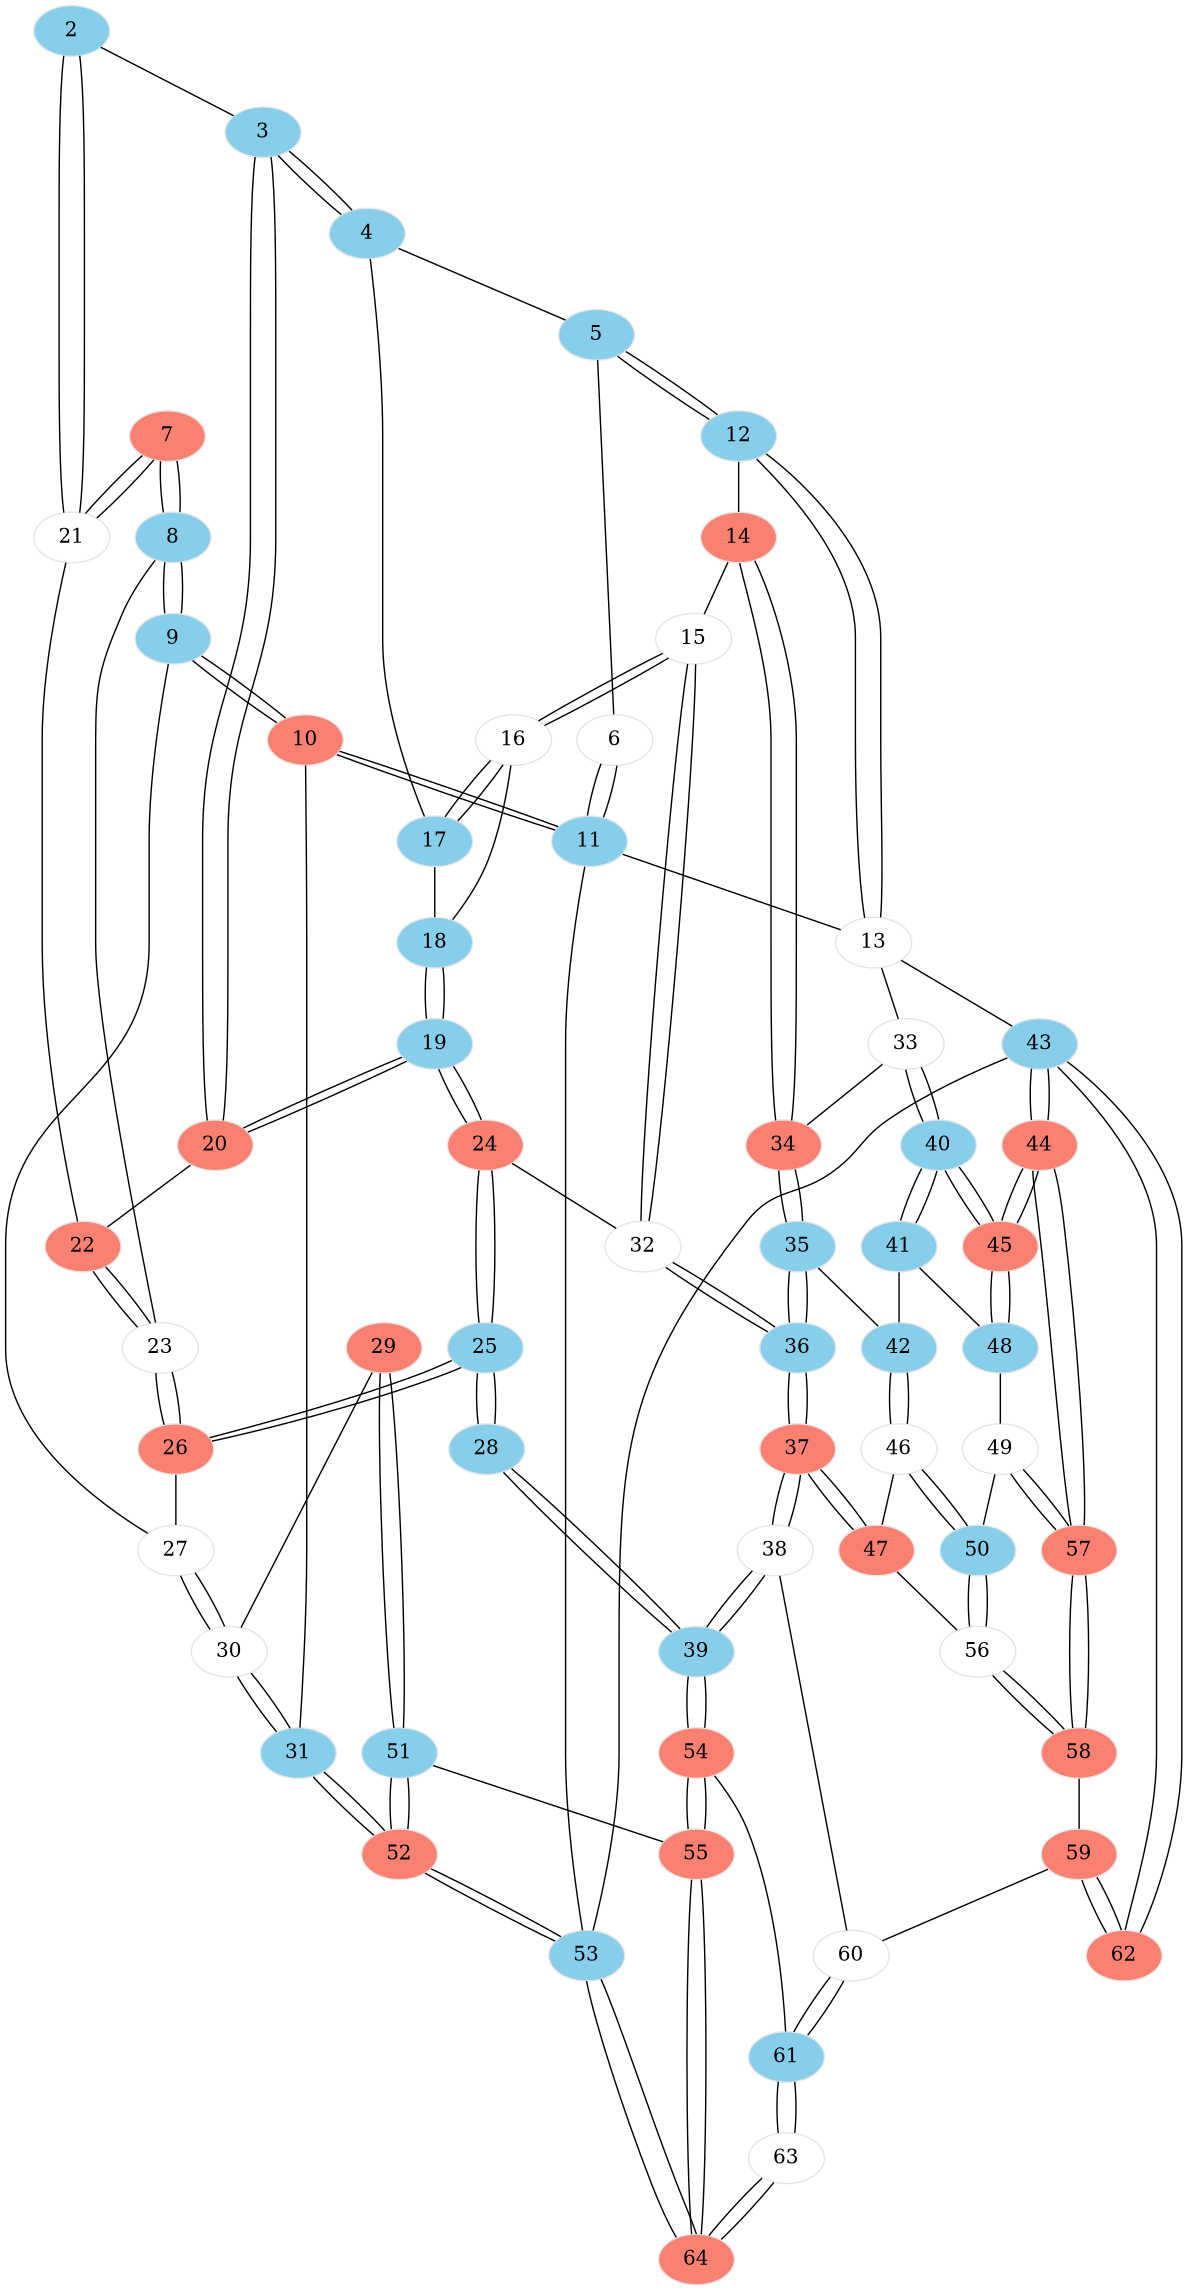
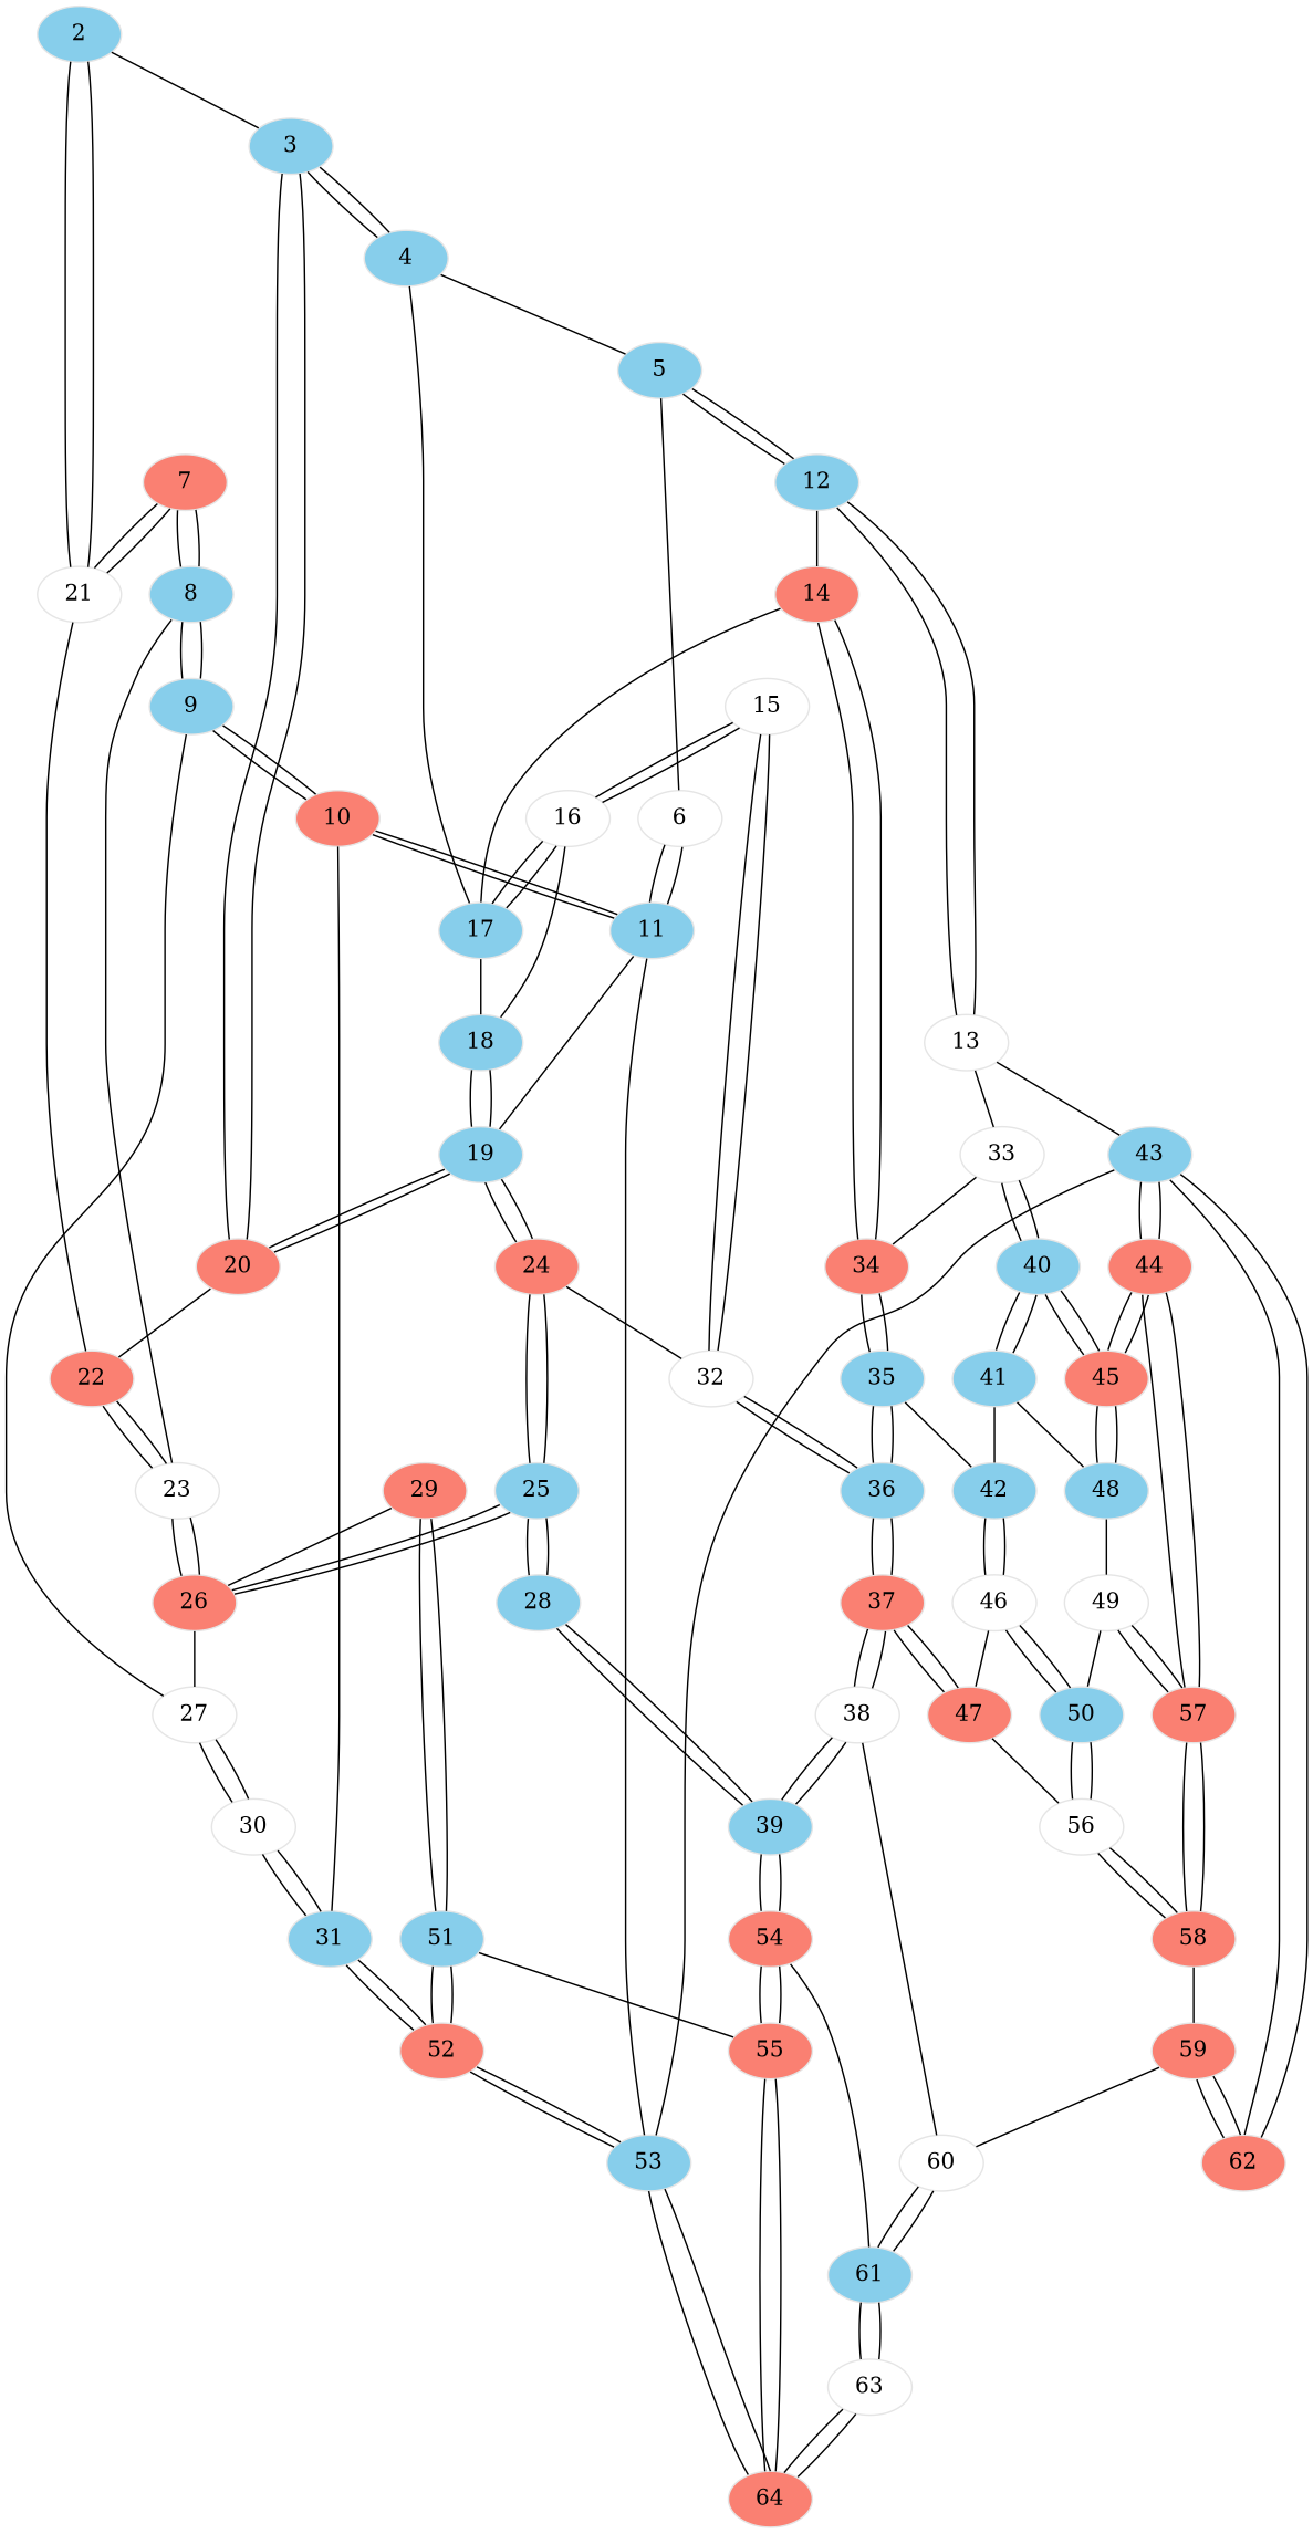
  graph {
    node [color=gray90 fillcolor=skyblue style=filled]
    2
    3
    21 [fillcolor=white]
    7 [fillcolor=salmon]
    8
    4
    20 [fillcolor=salmon]
    22 [fillcolor=salmon]
    5
    17
    6 [fillcolor=white]
    12
    18
    11
    13 [fillcolor=white]
    14 [fillcolor=salmon]
    53
    9
    23 [fillcolor=white]
    10 [fillcolor=salmon]
    27 [fillcolor=white]
    26 [fillcolor=salmon]
    31
    30 [fillcolor=white]
    52 [fillcolor=salmon]
    33 [fillcolor=white]
    43
    64 [fillcolor=salmon]
    15 [fillcolor=white]
    34 [fillcolor=salmon]
    40
    44 [fillcolor=salmon]
    62 [fillcolor=salmon]
    16 [fillcolor=white]
    32 [fillcolor=white]
    35
    36
    19
    24 [fillcolor=salmon]
    25
    28
    39
    29 [fillcolor=salmon]
    51
    54 [fillcolor=salmon]
    55 [fillcolor=salmon]
    37 [fillcolor=salmon]
    41
    45 [fillcolor=salmon]
    42
    46 [fillcolor=white]
    38 [fillcolor=white]
    47 [fillcolor=salmon]
    60 [fillcolor=white]
    56 [fillcolor=white]
    61
    48
    49 [fillcolor=white]
    50
    57 [fillcolor=salmon]
    58 [fillcolor=salmon]
    63 [fillcolor=white]
    59 [fillcolor=salmon]
    2 -- 3
    2 -- 21
    2 -- 21
    3 -- 4
    3 -- 4
    3 -- 20
    3 -- 20
    21 -- 22
    7 -- 21
    7 -- 21
    7 -- 8
    7 -- 8
    8 -- 9
    8 -- 9
    8 -- 23
    4 -- 5
    4 -- 17
    20 -- 22
    22 -- 23
    22 -- 23
    5 -- 6
    5 -- 12
    5 -- 12
    17 -- 18
    6 -- 11
    6 -- 11
    12 -- 13
    12 -- 13
    12 -- 14
    18 -- 19
    18 -- 19
-   11 -- 13
+   11 -- 19
    11 -- 53
    13 -- 33
    13 -- 43
-   14 -- 15
+   14 -- 17
    14 -- 34
    14 -- 34
    53 -- 64
    53 -- 64
    9 -- 10
    9 -- 10
    9 -- 27
    23 -- 26
    23 -- 26
    10 -- 11
    10 -- 11
    10 -- 31
    27 -- 30
    27 -- 30
    26 -- 27
    31 -- 52
    31 -- 52
    30 -- 31
    30 -- 31
    52 -- 53
    52 -- 53
    33 -- 34
    33 -- 40
    33 -- 40
    43 -- 53
    43 -- 44
    43 -- 44
    43 -- 62
    43 -- 62
    15 -- 16
    15 -- 16
    15 -- 32
    15 -- 32
    34 -- 35
    34 -- 35
    40 -- 41
    40 -- 41
    40 -- 45
    40 -- 45
    44 -- 45
    44 -- 45
    44 -- 57
    44 -- 57
    16 -- 17
    16 -- 17
    16 -- 18
    32 -- 36
    32 -- 36
    35 -- 36
    35 -- 36
    35 -- 42
    36 -- 37
    36 -- 37
    19 -- 20
    19 -- 20
    19 -- 24
    19 -- 24
    24 -- 32
    24 -- 25
    24 -- 25
    25 -- 26
    25 -- 26
    25 -- 28
    25 -- 28
    28 -- 39
    28 -- 39
    39 -- 54
    39 -- 54
-   29 -- 30
+   29 -- 26
    29 -- 51
    29 -- 51
    51 -- 52
    51 -- 52
    51 -- 55
    54 -- 55
    54 -- 55
    54 -- 61
    55 -- 64
    55 -- 64
    37 -- 38
    37 -- 38
    37 -- 47
    37 -- 47
    41 -- 42
    41 -- 48
    45 -- 48
    45 -- 48
    42 -- 46
    42 -- 46
    46 -- 47
    46 -- 50
    46 -- 50
    38 -- 39
    38 -- 39
    38 -- 60
    47 -- 56
    60 -- 61
    60 -- 61
    56 -- 58
    56 -- 58
    61 -- 63
    61 -- 63
    48 -- 49
    49 -- 50
    49 -- 57
    49 -- 57
    50 -- 56
    50 -- 56
    57 -- 58
    57 -- 58
    58 -- 59
    63 -- 64
    63 -- 64
    59 -- 62
    59 -- 62
    59 -- 60
  }
